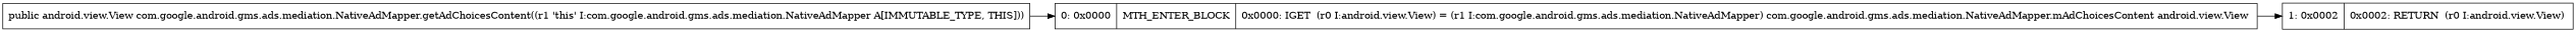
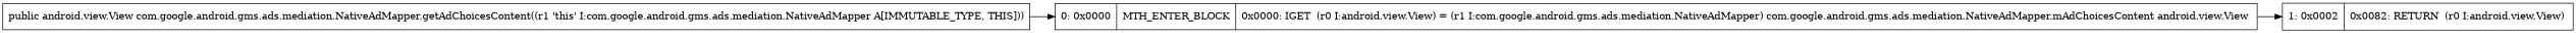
  digraph {
    rankdir=LR
    node [shape=record]
    n1 [label="{0\:\ 0x0000|MTH_ENTER_BLOCK\l|0x0000: IGET  (r0 I:android.view.View) = (r1 I:com.google.android.gms.ads.mediation.NativeAdMapper) com.google.android.gms.ads.mediation.NativeAdMapper.mAdChoicesContent android.view.View \l}"]
-   n2 [label="{1\:\ 0x0002|0x0002: RETURN  (r0 I:android.view.View) \l}"]
+   n2 [label="{1\:\ 0x0002|0x0082: RETURN  (r0 I:android.view.View) \l}"]
    n3 [label="{public android.view.View com.google.android.gms.ads.mediation.NativeAdMapper.getAdChoicesContent((r1 'this' I:com.google.android.gms.ads.mediation.NativeAdMapper A[IMMUTABLE_TYPE, THIS])) }"]
    n1 -> n2
    n3 -> n1
  }
